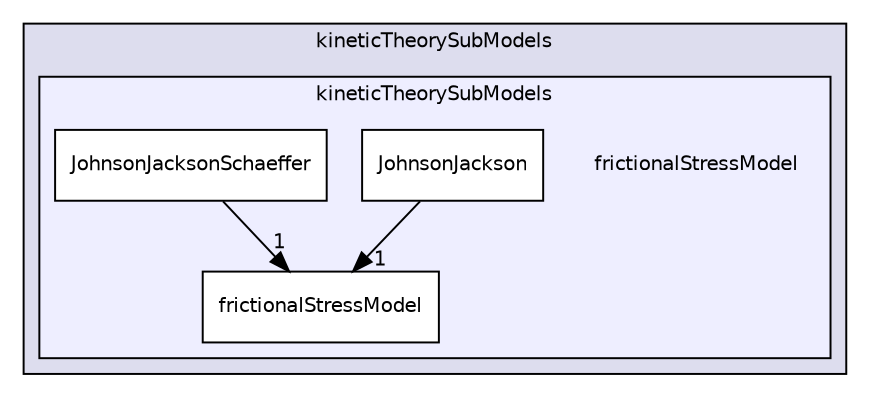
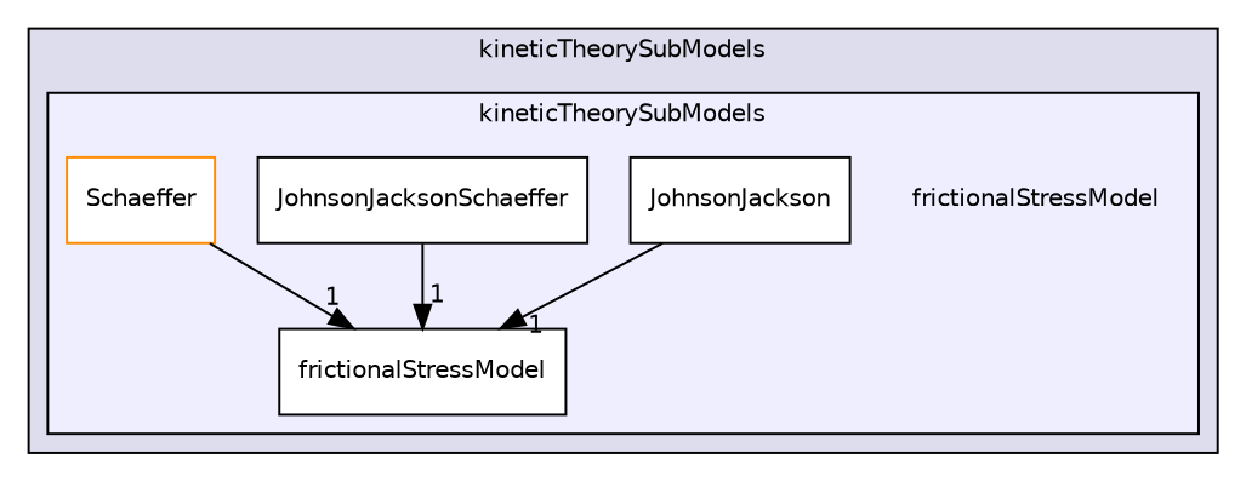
  digraph {
    compound=true
    node [fontname=Helvetica fontsize=10 shape=box color=black fillcolor=white style=filled]
    edge [headlabel=1 labeldistance=1.5 labelfontname=Helvetica labelfontsize=10]
    n1 [label=frictionalStressModel shape=plaintext color=darkorange fillcolor="" style=""]
    n2 [label=frictionalStressModel]
    n3 [label=JohnsonJackson]
    n4 [label=JohnsonJacksonSchaeffer]
+   n5 [color=darkorange label=Schaeffer]
    subgraph cluster_1 {
      bgcolor="#ddddee"
      fontname=Helvetica
      fontsize=10
      label=kineticTheorySubModels
      pencolor=black
      subgraph cluster_2 {
        bgcolor="#eeeeff"
        fontname=Helvetica
        fontsize=10
        pencolor=black
        n1
        n2
        n3
        n4
+       n5
      }
    }
    n3 -> n2
    n4 -> n2
+   n5 -> n2
  }
